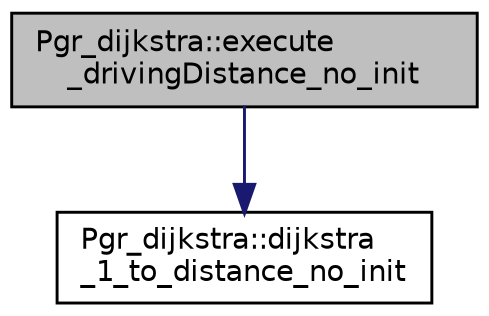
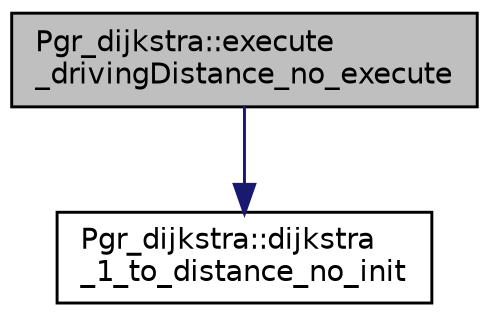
  digraph {
    rankdir=TB
    node [color=black fontname=Helvetica fontsize=10 shape=record style=filled]
-   n1 [fillcolor=grey75 fontcolor=black height=0.2 label="Pgr_dijkstra::execute\l_drivingDistance_no_init" width=0.4]
+   n1 [fillcolor=grey75 fontcolor=black height=0.2 label="Pgr_dijkstra::execute\l_drivingDistance_no_execute" width=0.4]
    n2 [fillcolor=white height=0.2 label="Pgr_dijkstra::dijkstra\l_1_to_distance_no_init" width=0.4]
    n1 -> n2 [color=midnightblue fontname=Helvetica fontsize=10 labelfontname=Helvetica labelfontsize=10 style=solid]
  }
